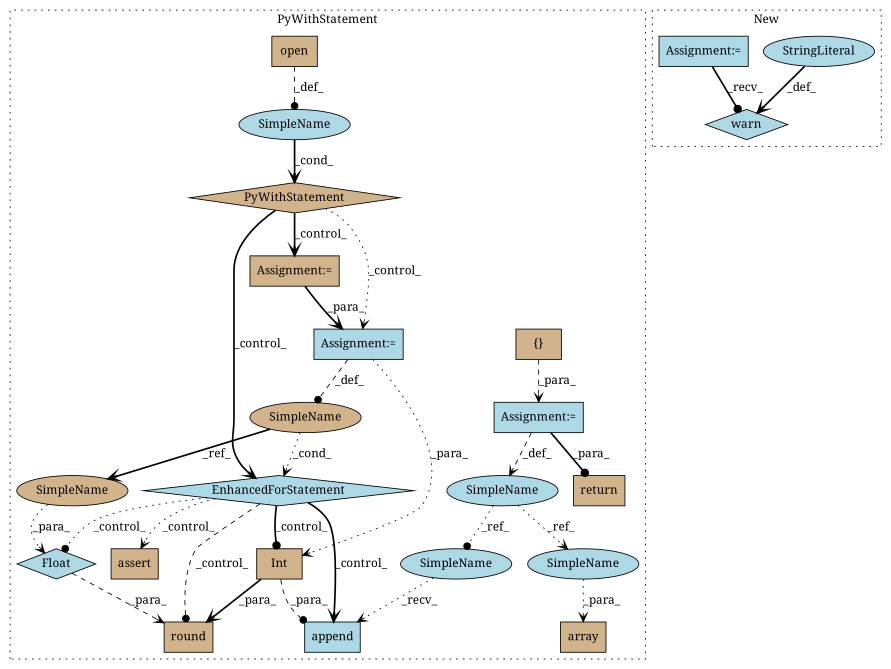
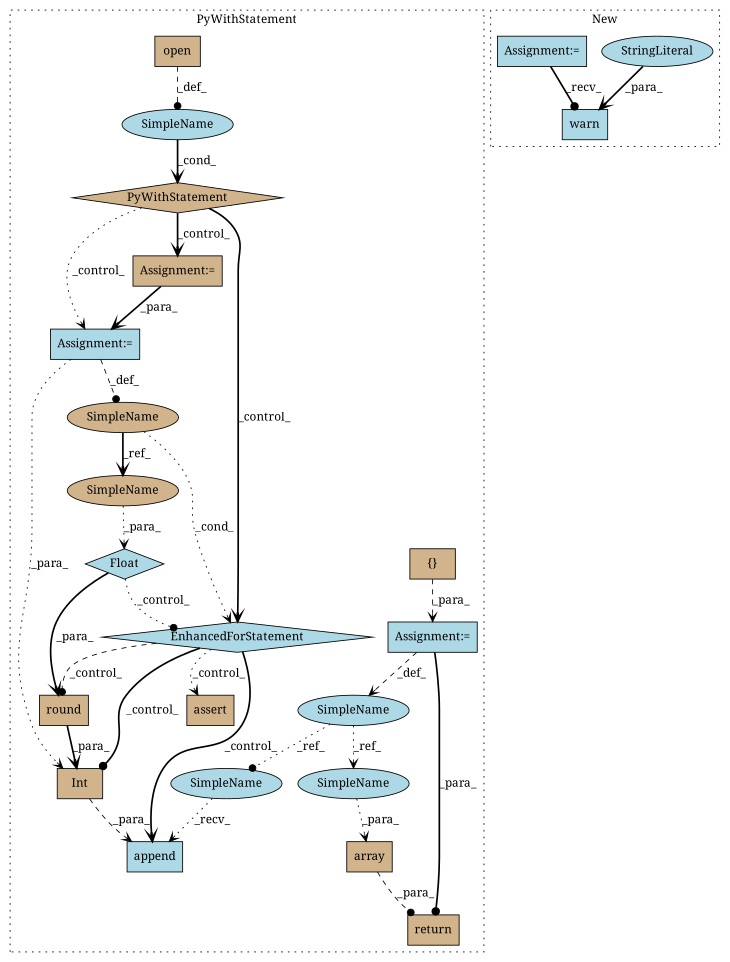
  digraph {
    fontname="Noto Serif"
    node [a=32 fillcolor=lightblue fontname="Noto Serif" l=7 s="2090,2167" shape=box style=filled]
    edge [arrowhead=vee fontname="Noto Serif" style=bold]
    n1 [fillcolor=tan l="6,1" label=array s="2308,2321"]
    n2 [a=7 l=1 label="Assignment:=" s=2019]
    n3 [a=41 fillcolor=tan label=return s=2295]
    n4 [a=4 fillcolor=tan l=2 label="{}" s=2029]
    n5 [a=42 label=SimpleName s=2012 shape=ellipse]
    n6 [l="7,1" label=append s="2244,2274"]
    n7 [a=42 label=SimpleName shape=ellipse l="" s=""]
    n8 [fillcolor=tan l="6,1" label=round s="2255,2272"]
    n9 [l="6,1" label=Float s="2261,2271" shape=diamond]
    n10 [a=6 fillcolor=tan label=assert s=2179]
    n11 [a=70 l="57,2" label=EnhancedForStatement shape=diamond]
    n12 [a=104 fillcolor=tan l="10,2" label=PyWithStatement s="2037,2061" shape=diamond]
    n13 [a=42 fillcolor=tan l=4 label=SimpleName s=2154 shape=ellipse]
    n14 [a=7 fillcolor=tan l=6 label="Assignment:=" s=2076]
    n15 [a=7 l="57,2" label="Assignment:="]
    n16 [fillcolor=tan l="4,1" label=Int s="2251,2273"]
    n17 [fillcolor=tan l="5,1" label=open s="2047,2060"]
    n18 [a=42 fillcolor=tan l=4 label=SimpleName s=2267 shape=ellipse]
    n19 [a=42 label=SimpleName s=2236 shape=ellipse]
    n20 [a=42 label=SimpleName s=2314 shape=ellipse]
-   n21 [l="5,1" label=warn s="2764,2925" shape=diamond]
+   n21 [l="5,1" label=warn s="2764,2925"]
    n22 [a=45 l=137 label=StringLiteral s=2769 shape=ellipse]
    n23 [a=7 l=8 label="Assignment:=" s=2741]
    subgraph cluster_1 {
      label=PyWithStatement
      style=dotted
      n1
      n2
      n3
      n4
      n5
      n6
      n7
      n8
      n9
      n10
      n11
      n12
      n13
      n14
      n15
      n16
      n17
      n18
      n19
      n20
    }
    subgraph cluster_2 {
      label=New
      style=dotted
      n21
      n22
      n23
    }
+   n1 -> n3 [arrowhead=dot label=_para_ style=dashed]
    n2 -> n3 [arrowhead=dot label=_para_]
    n2 -> n5 [label=_def_ style=dashed]
    n4 -> n2 [label=_para_ style=dashed]
    n5 -> n19 [arrowhead=dot label=_ref_ style=dotted]
    n5 -> n20 [label=_ref_ style=dotted]
    n7 -> n12 [label=_cond_]
-   n16 -> n8 [label=_para_]
-   n9 -> n8 [label=_para_ style=dashed]
+   n8 -> n16 [label=_para_]
+   n9 -> n8 [label=_para_]
    n11 -> n6 [label=_control_]
    n11 -> n8 [arrowhead=dot label=_control_ style=dashed]
-   n11 -> n9 [arrowhead=dot label=_control_ style=dotted]
+   n9 -> n11 [arrowhead=dot label=_control_ style=dotted]
    n11 -> n10 [label=_control_ style=dotted]
    n11 -> n16 [arrowhead=dot label=_control_]
    n12 -> n11 [label=_control_]
    n12 -> n14 [label=_control_]
    n12 -> n15 [label=_control_ style=dotted]
    n13 -> n11 [label=_cond_ style=dotted]
    n13 -> n18 [label=_ref_]
    n14 -> n15 [label=_para_]
    n15 -> n13 [arrowhead=dot label=_def_ style=dashed]
    n15 -> n16 [label=_para_ style=dotted]
-   n16 -> n6 [arrowhead=dot label=_para_ style=dashed]
+   n16 -> n6 [label=_para_ style=dashed]
    n17 -> n7 [arrowhead=dot label=_def_ style=dashed]
    n18 -> n9 [label=_para_ style=dotted]
    n19 -> n6 [label=_recv_ style=dotted]
    n20 -> n1 [label=_para_ style=dotted]
-   n22 -> n21 [label=_def_]
+   n22 -> n21 [label=_para_]
    n23 -> n21 [arrowhead=dot label=_recv_]
  }
